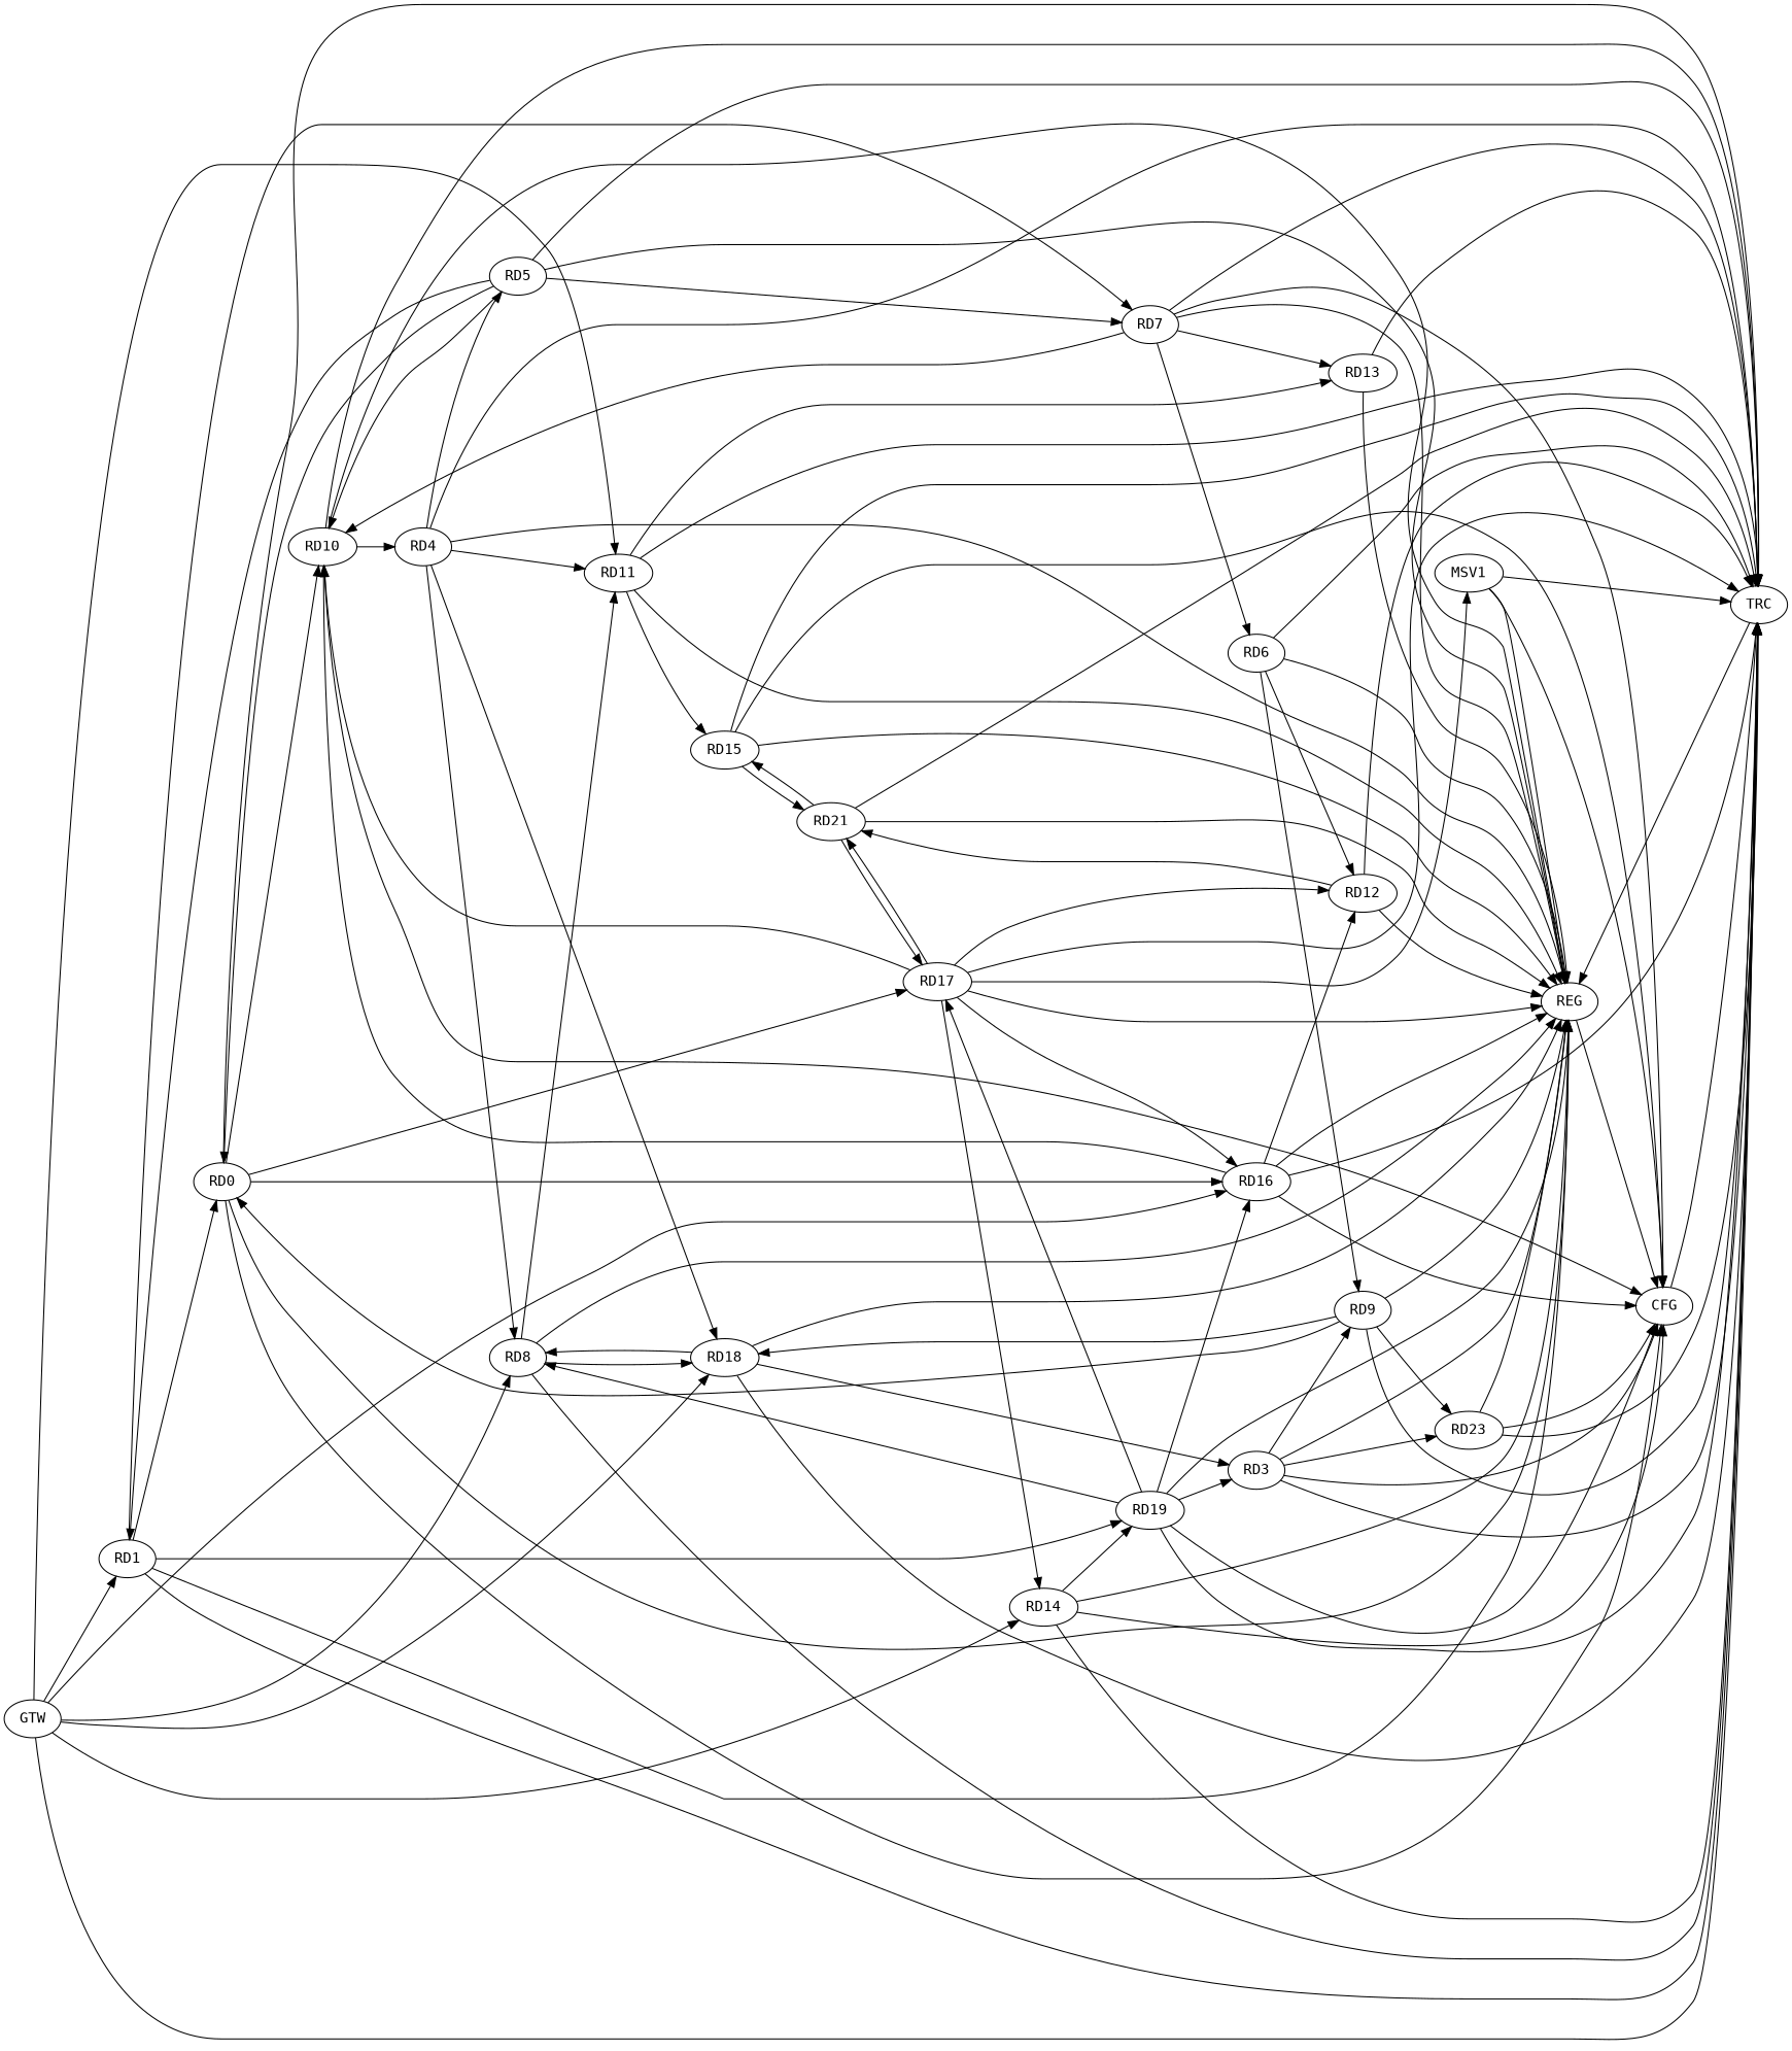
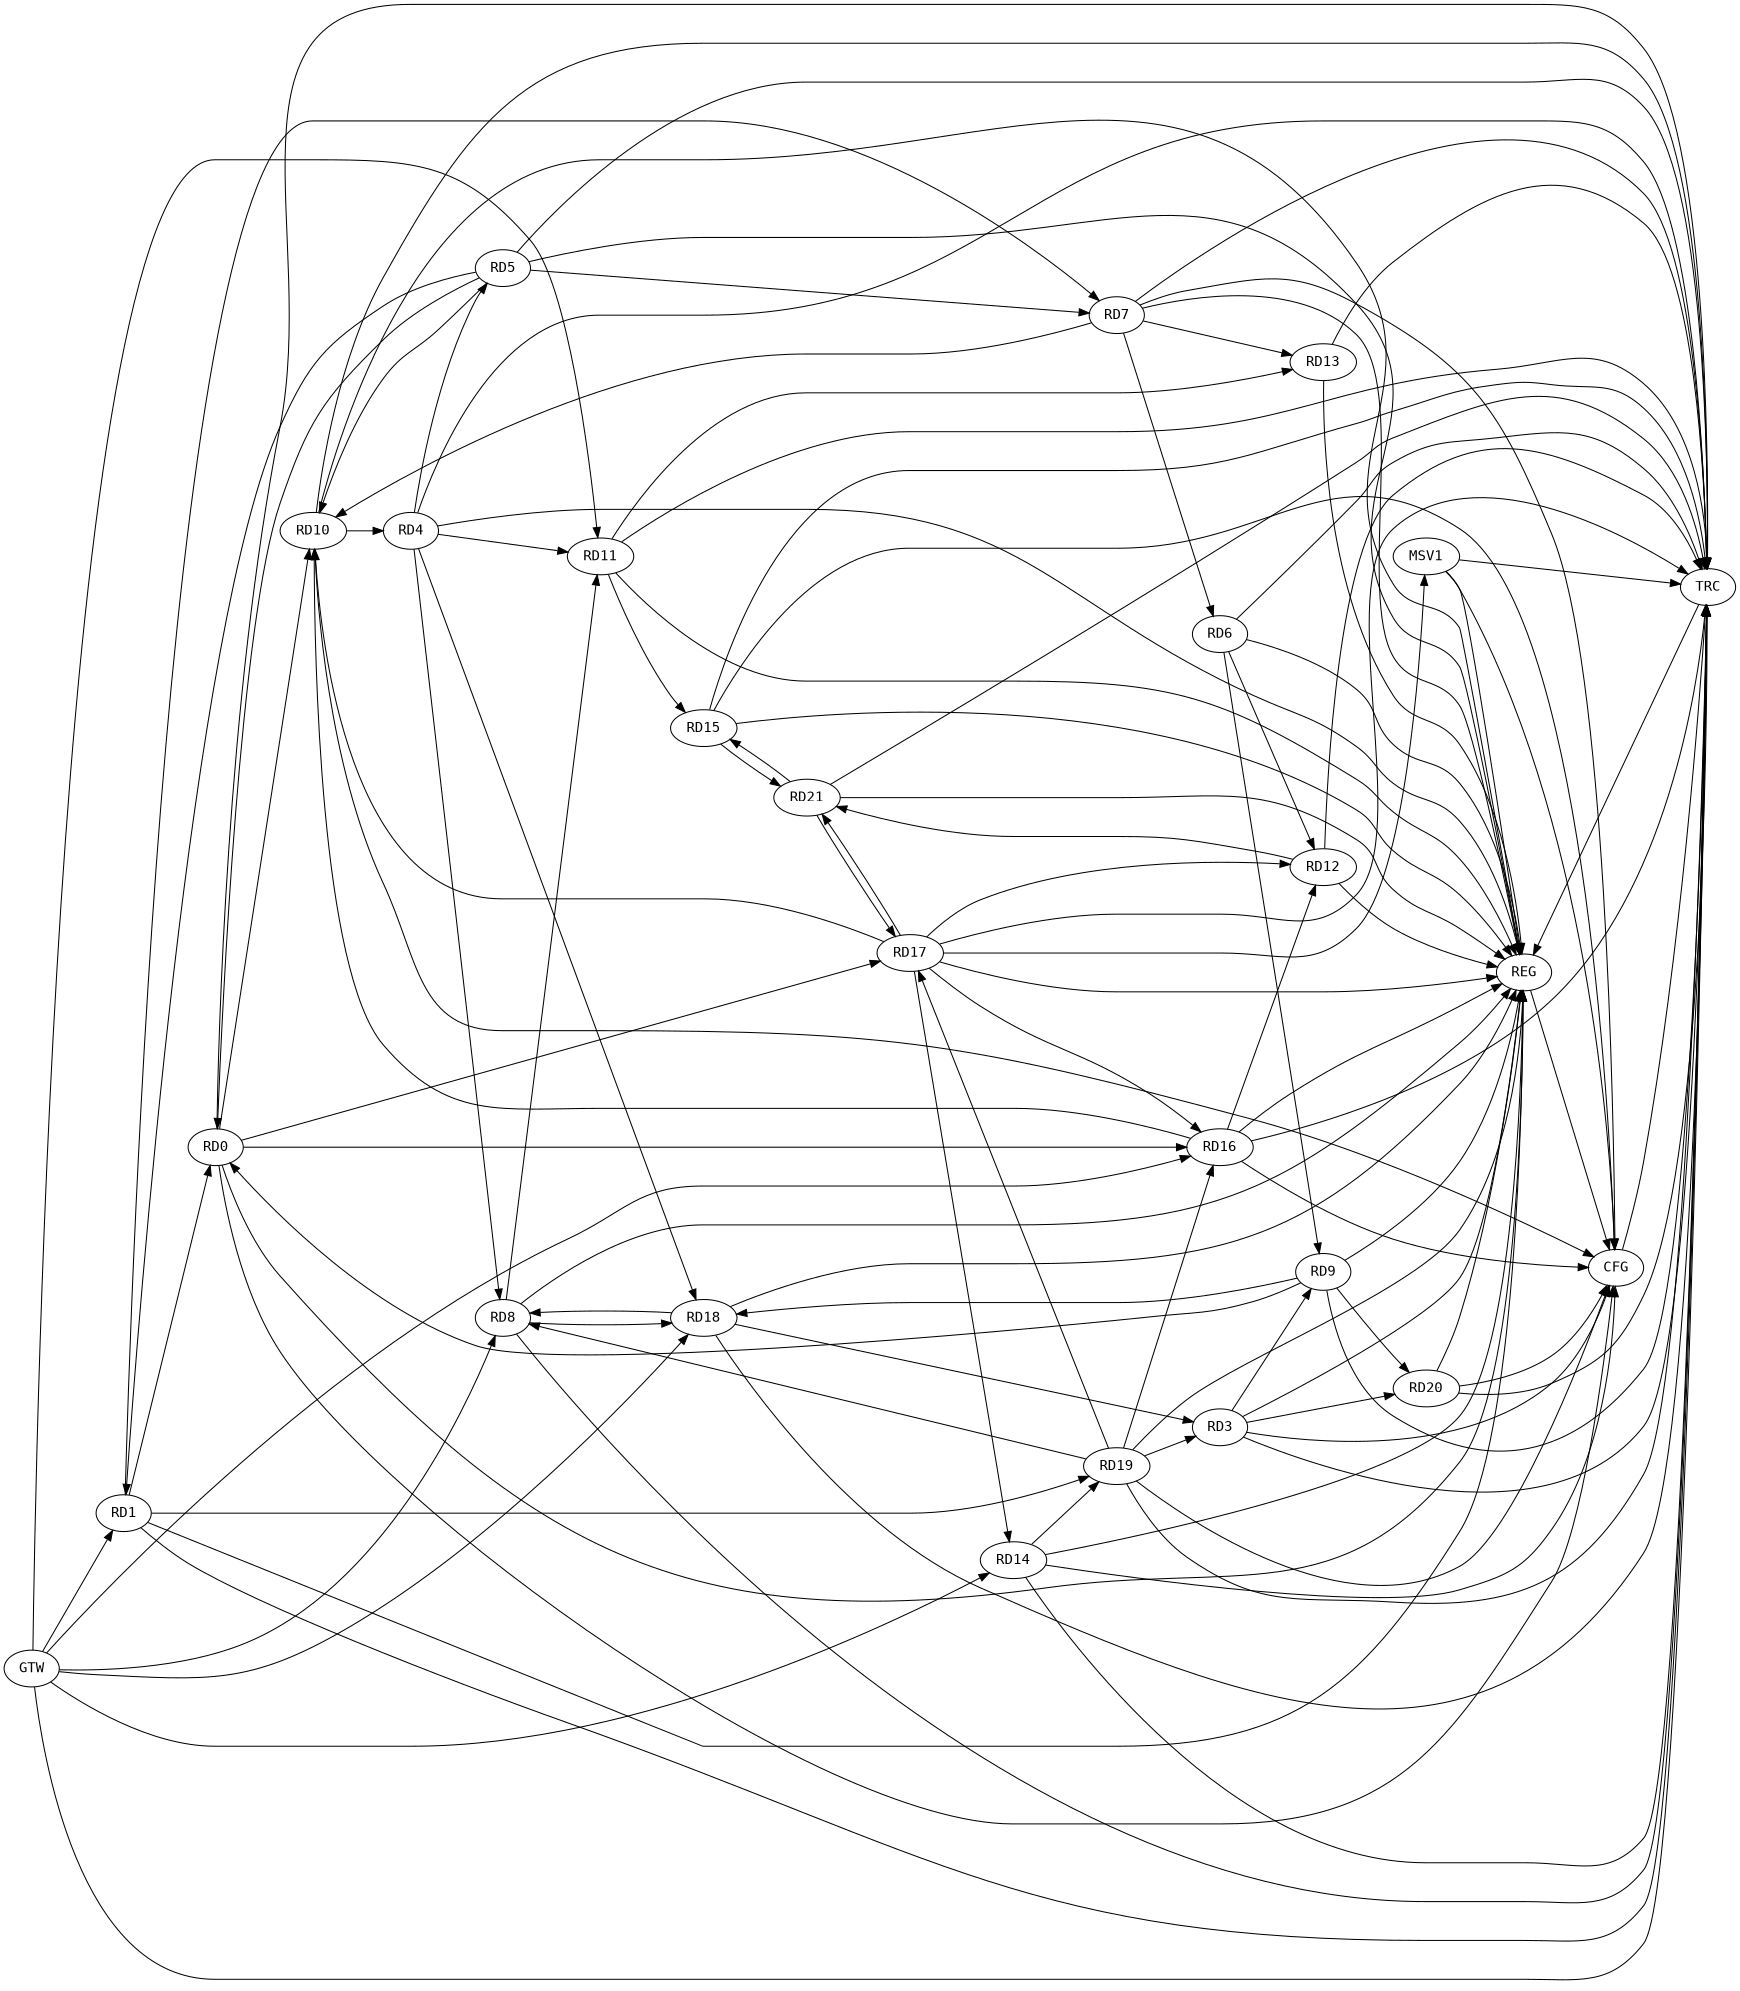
  strict digraph {
    fontname="DejaVu Sans Mono"
    rankdir=LR
    node [fontname="DejaVu Sans Mono"]
    edge [fontname="DejaVu Sans Mono"]
    n1 [label=RD1]
    n2 [label=RD0]
    n3 [label=RD7]
    n4 [label=RD19]
    n5 [label=REG]
    n6 [label=TRC]
    n7 [label=RD10]
    n8 [label=RD16]
    n9 [label=RD17]
    n10 [label=CFG]
    n11 [label=RD6]
    n12 [label=RD13]
    n13 [label=RD3]
    n14 [label=RD8]
    n15 [label=RD4]
    n16 [label=RD12]
    n17 [label=RD21]
    n18 [label=RD14]
    n19 [label=MSV1]
    n20 [label=RD9]
-   n21 [label=RD23]
+   n21 [label=RD20]
    n22 [label=RD18]
    n23 [label=RD5]
    n24 [label=RD11]
    n25 [label=RD15]
    n26 [label=GTW]
    n1 -> n2
    n1 -> n3
    n1 -> n4
    n1 -> n5
    n1 -> n6
    n2 -> n5
    n2 -> n6
    n2 -> n7
    n2 -> n8
    n2 -> n9
    n2 -> n10
    n3 -> n5
    n3 -> n6
    n3 -> n7
    n3 -> n10
    n3 -> n11
    n3 -> n12
    n4 -> n5
    n4 -> n6
    n4 -> n8
    n4 -> n9
    n4 -> n10
    n4 -> n13
    n4 -> n14
    n5 -> n10
    n6 -> n5
    n7 -> n5
    n7 -> n6
    n7 -> n10
    n7 -> n15
    n8 -> n5
    n8 -> n6
    n8 -> n7
    n8 -> n10
    n8 -> n16
    n9 -> n5
    n9 -> n6
    n9 -> n7
    n9 -> n8
    n9 -> n16
    n9 -> n17
    n9 -> n18
    n9 -> n19
    n10 -> n6
    n11 -> n5
    n11 -> n6
    n11 -> n16
    n11 -> n20
    n12 -> n5
    n12 -> n6
    n13 -> n5
    n13 -> n6
    n13 -> n10
    n13 -> n20
    n13 -> n21
    n14 -> n5
    n14 -> n6
    n14 -> n22
    n14 -> n24
    n15 -> n5
    n15 -> n6
    n15 -> n14
    n15 -> n22
    n15 -> n23
    n15 -> n24
    n16 -> n5
    n16 -> n6
    n16 -> n17
    n17 -> n5
    n17 -> n6
    n17 -> n9
    n17 -> n25
    n18 -> n4
    n18 -> n5
    n18 -> n6
    n18 -> n10
    n19 -> n5
    n19 -> n6
    n19 -> n10
    n20 -> n2
    n20 -> n5
    n20 -> n6
    n20 -> n21
    n20 -> n22
    n21 -> n5
    n21 -> n6
    n21 -> n10
    n22 -> n5
    n22 -> n6
    n22 -> n13
    n22 -> n14
    n23 -> n1
    n23 -> n2
    n23 -> n3
    n23 -> n5
    n23 -> n6
    n23 -> n7
    n24 -> n5
    n24 -> n6
    n24 -> n12
    n24 -> n25
    n25 -> n5
    n25 -> n6
    n25 -> n10
    n25 -> n17
    n26 -> n1
    n26 -> n6
    n26 -> n8
    n26 -> n14
    n26 -> n18
    n26 -> n22
    n26 -> n24
  }
